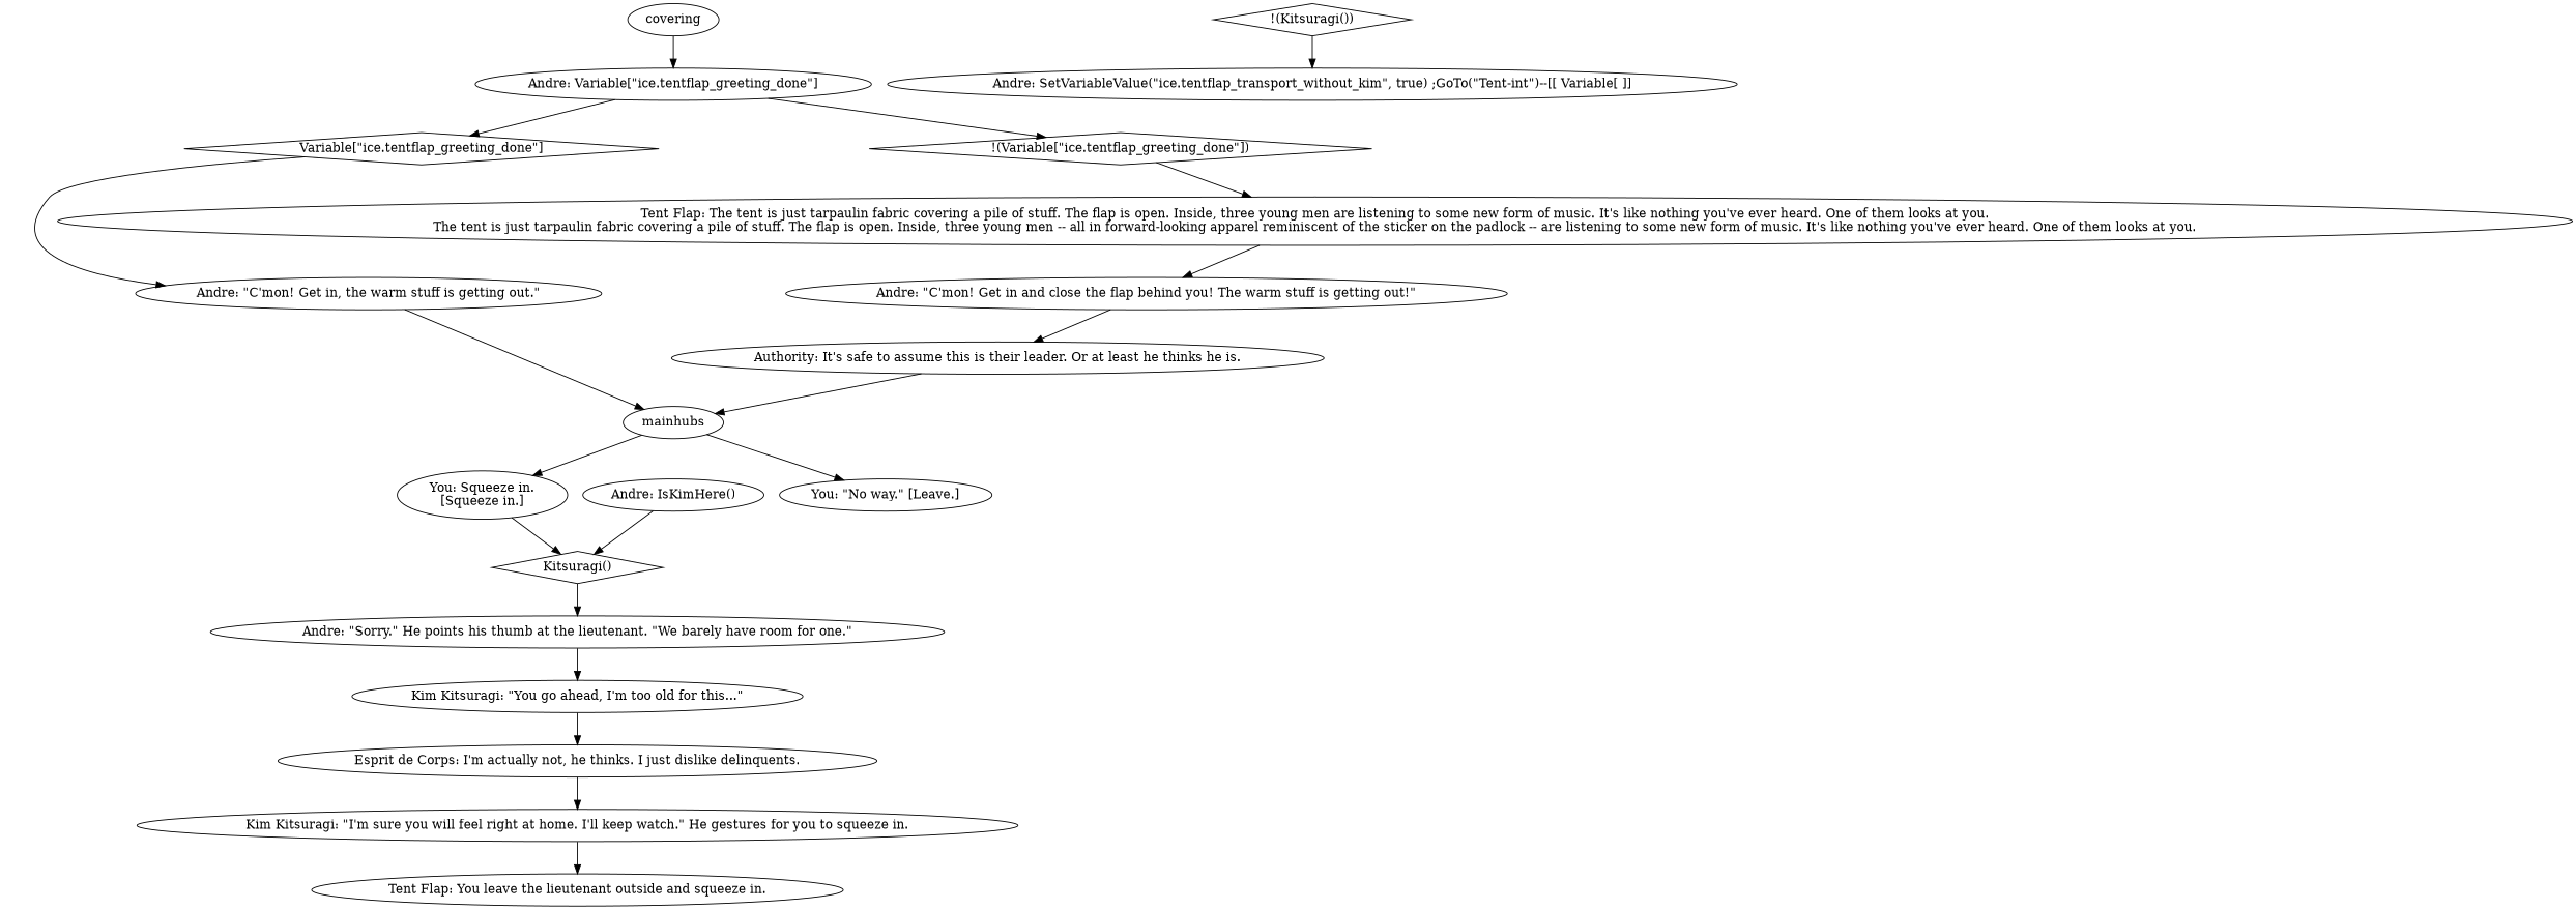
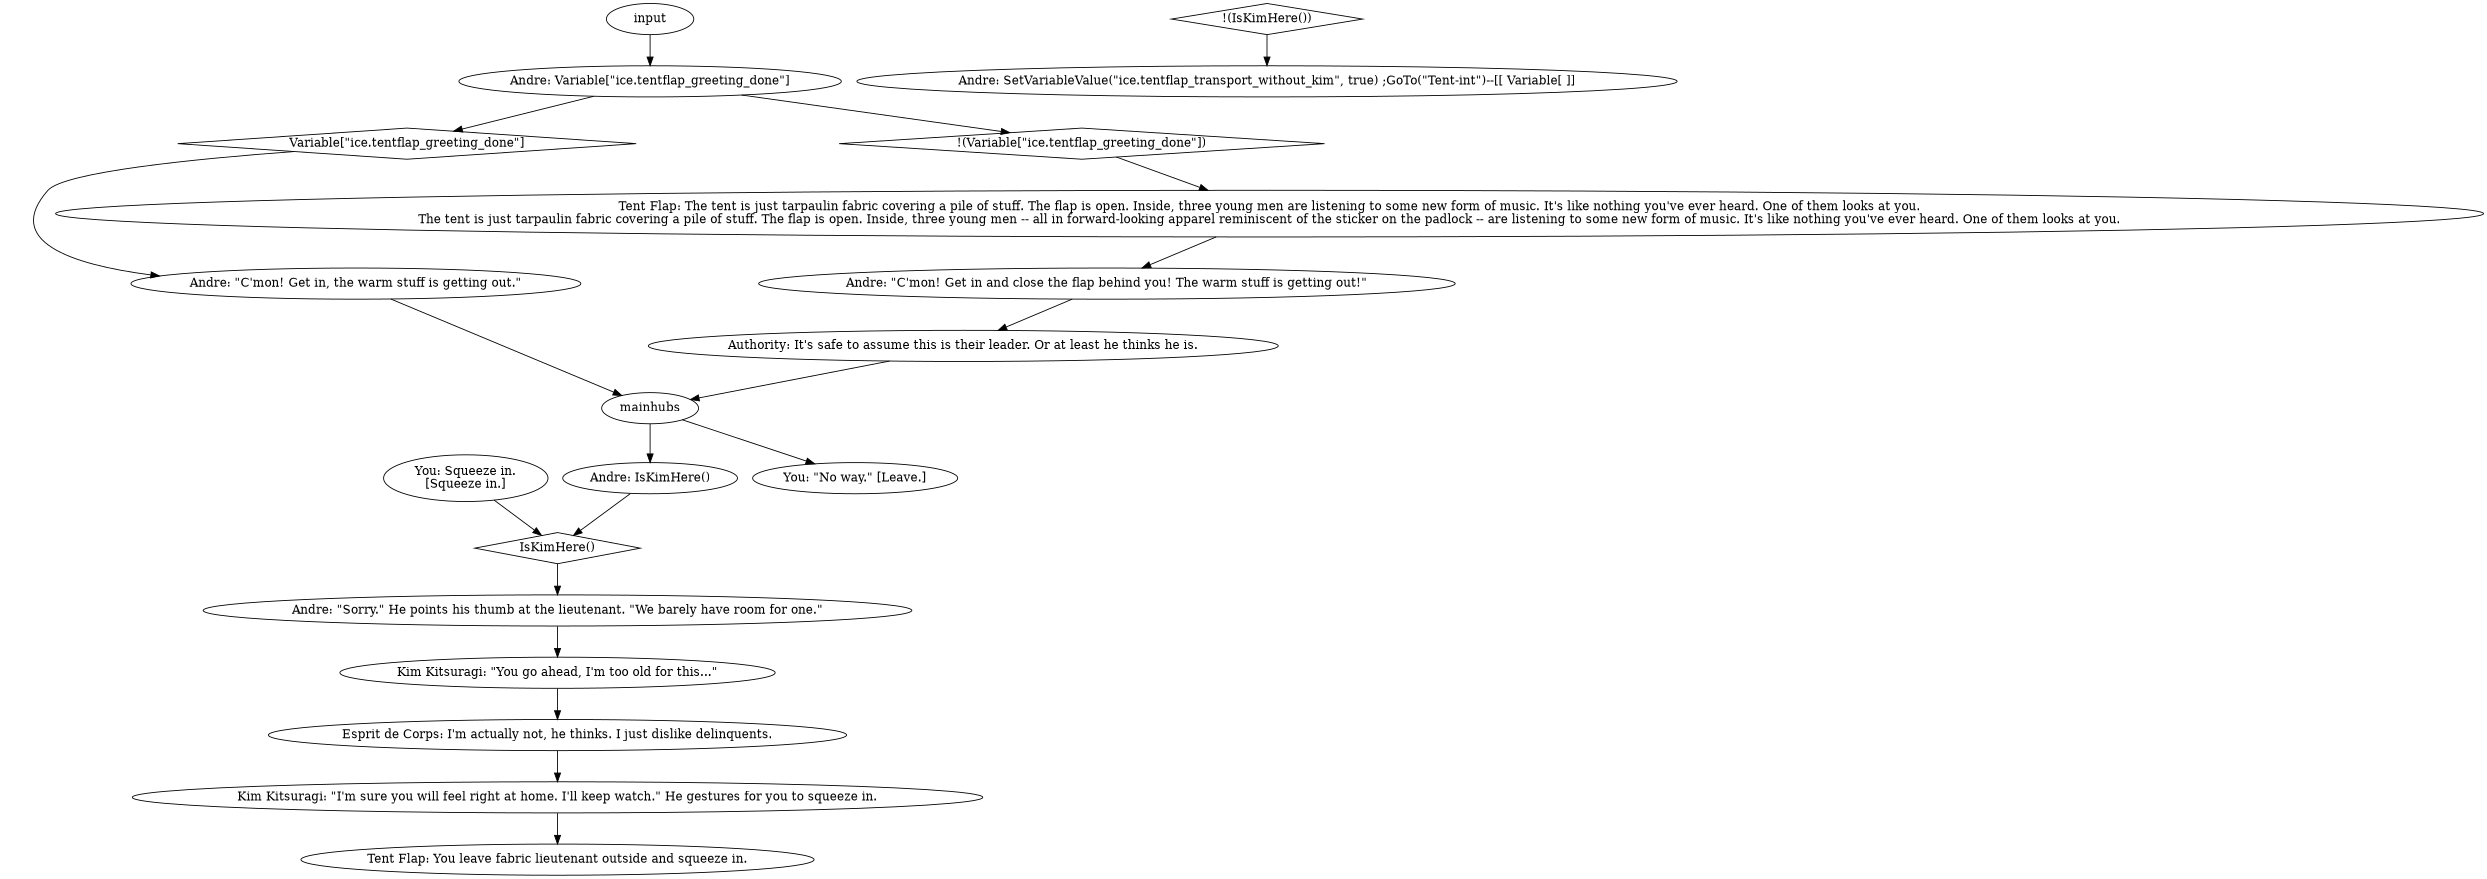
  digraph {
-   n1 [label=covering]
+   n1 [label=input]
    n2 [label="Andre: Variable[\"ice.tentflap_greeting_done\"]"]
    n3 [label="Variable[\"ice.tentflap_greeting_done\"]" shape=diamond]
    n4 [label="!(Variable[\"ice.tentflap_greeting_done\"])" shape=diamond]
    n5 [label="Andre: \"C'mon! Get in and close the flap behind you! The warm stuff is getting out!\""]
    n6 [label="Authority: It's safe to assume this is their leader. Or at least he thinks he is."]
    n7 [label=mainhubs]
    n8 [label="Kim Kitsuragi: \"You go ahead, I'm too old for this...\""]
    n9 [label="Esprit de Corps: I'm actually not, he thinks. I just dislike delinquents."]
    n10 [label="Kim Kitsuragi: \"I'm sure you will feel right at home. I'll keep watch.\" He gestures for you to squeeze in."]
    n11 [label="You: Squeeze in.\n[Squeeze in.]"]
-   n12 [label="Kitsuragi()" shape=diamond]
+   n12 [label="IsKimHere()" shape=diamond]
    n13 [label="Andre: IsKimHere()"]
    n14 [label="Andre: \"Sorry.\" He points his thumb at the lieutenant. \"We barely have room for one.\""]
    n15 [label="Tent Flap: The tent is just tarpaulin fabric covering a pile of stuff. The flap is open. Inside, three young men are listening to some new form of music. It's like nothing you've ever heard. One of them looks at you.\nThe tent is just tarpaulin fabric covering a pile of stuff. The flap is open. Inside, three young men -- all in forward-looking apparel reminiscent of the sticker on the padlock -- are listening to some new form of music. It's like nothing you've ever heard. One of them looks at you."]
-   n16 [label="!(Kitsuragi())" shape=diamond]
+   n16 [label="!(IsKimHere())" shape=diamond]
    n17 [label="Andre: SetVariableValue(\"ice.tentflap_transport_without_kim\", true) ;GoTo(\"Tent-int\")--[[ Variable[ ]]"]
    n18 [label="You: \"No way.\" [Leave.]"]
    n19 [label="Andre: \"C'mon! Get in, the warm stuff is getting out.\""]
-   n20 [label="Tent Flap: You leave the lieutenant outside and squeeze in."]
+   n20 [label="Tent Flap: You leave fabric lieutenant outside and squeeze in."]
    n1 -> n2
    n2 -> n3
    n2 -> n4
    n3 -> n19
    n4 -> n15
    n5 -> n6
    n6 -> n7
-   n7 -> n11
+   n7 -> n13
    n7 -> n18
    n8 -> n9
    n9 -> n10
    n10 -> n20
    n11 -> n12
    n12 -> n14
    n13 -> n12
    n14 -> n8
    n15 -> n5
    n16 -> n17
    n19 -> n7
  }
